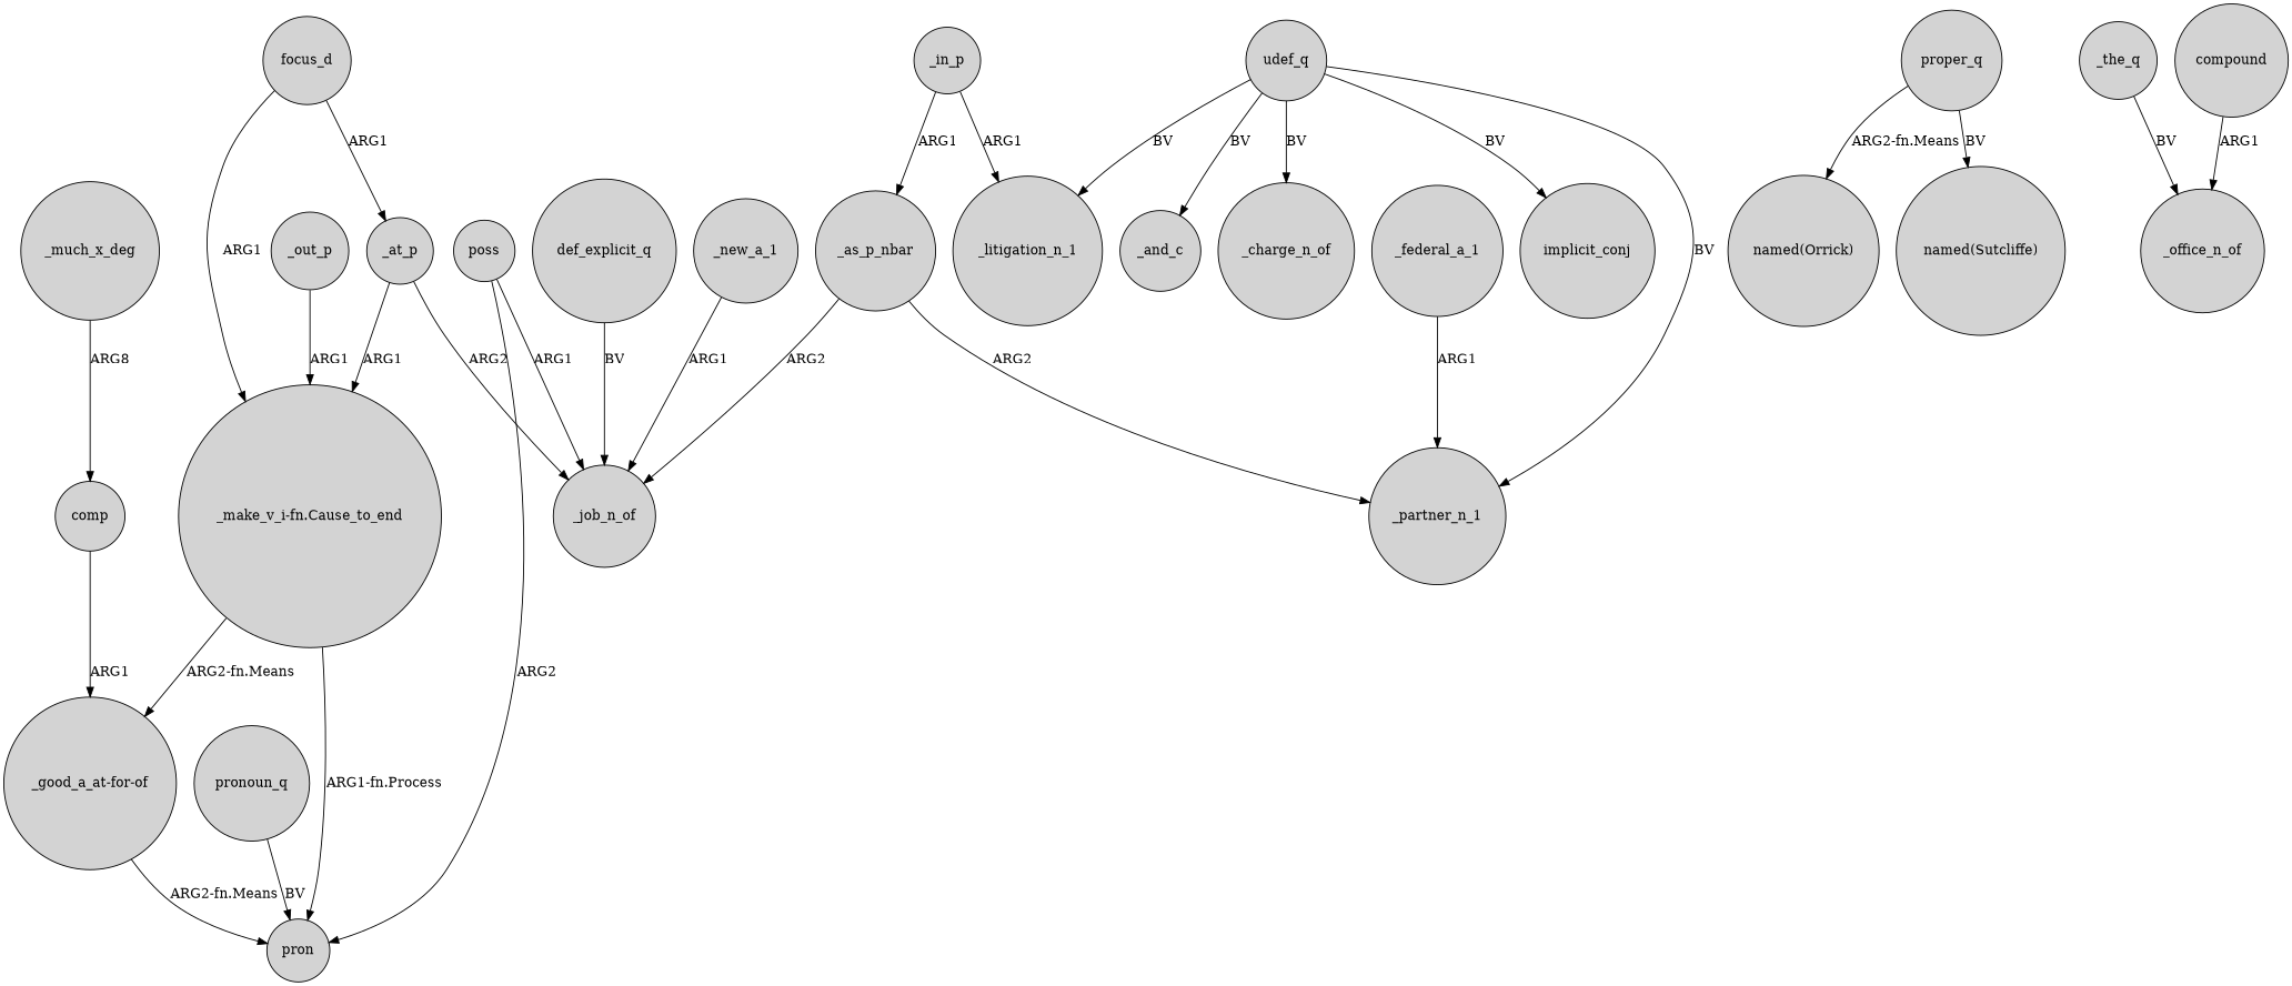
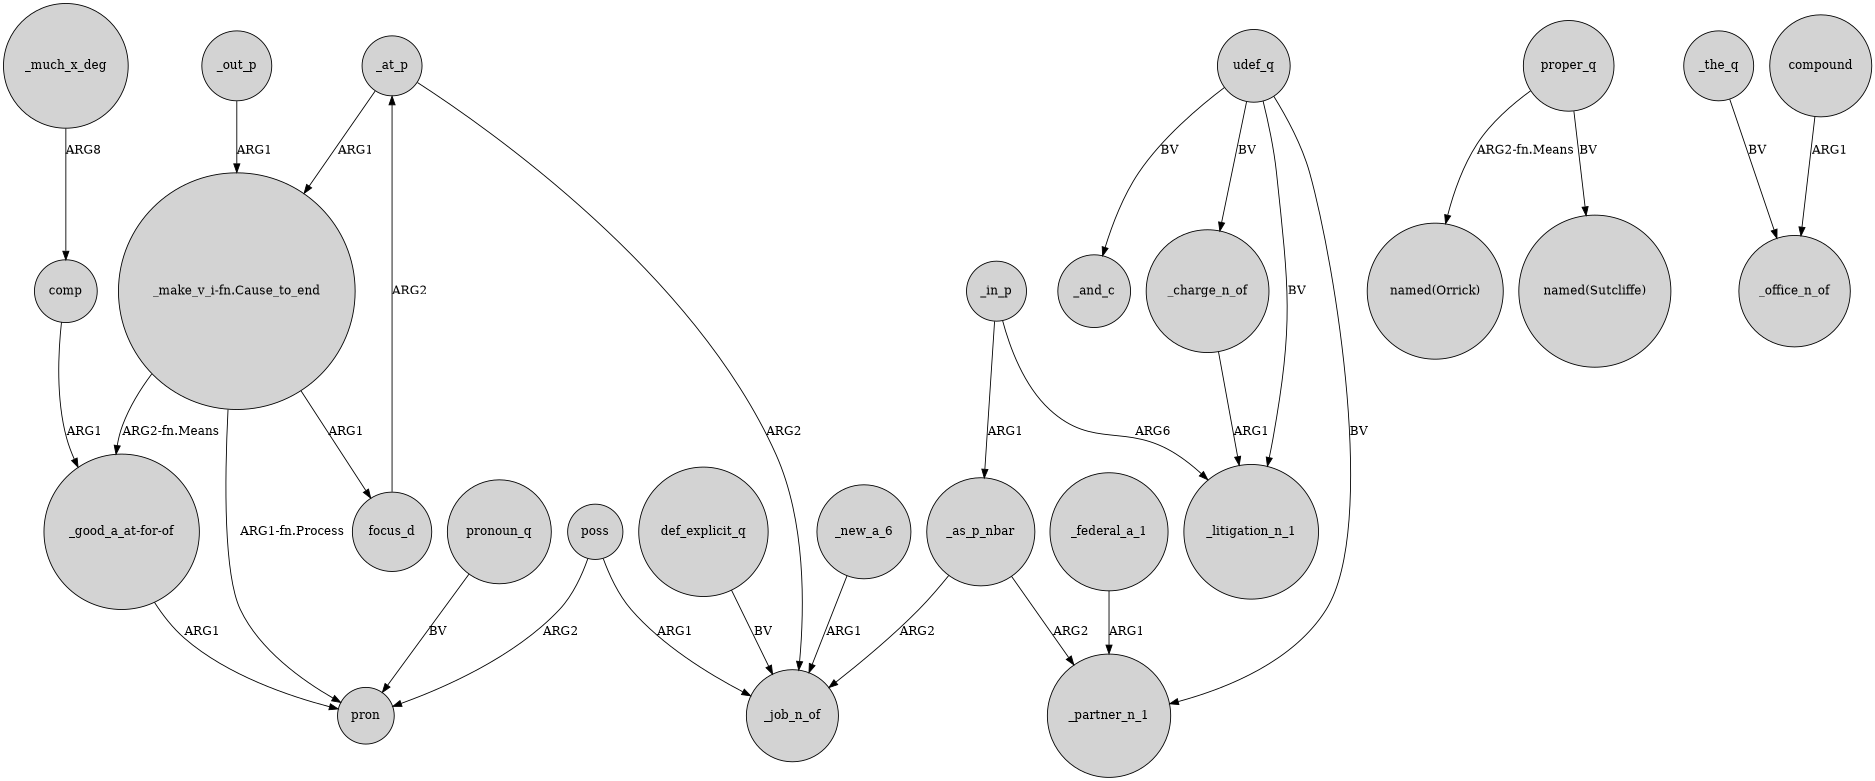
  digraph {
    node [shape=circle style=filled]
    _federal_a_1
    _partner_n_1
    focus_d
    _at_p
    "_make_v_i-fn.Cause_to_end"
    _job_n_of
    "_good_a_at-for-of"
    pron
    def_explicit_q
    proper_q
    "named(Orrick)"
    "named(Sutcliffe)"
    comp
    _as_p_nbar
    _in_p
    _litigation_n_1
    _charge_n_of
    udef_q
-   implicit_conj
    _and_c
    _the_q
    _office_n_of
    _out_p
    poss
    compound
    pronoun_q
    _much_x_deg
-   _new_a_1
+   _new_a_1 [label=_new_a_6]
    _federal_a_1 -> _partner_n_1 [label=ARG1]
-   focus_d -> _at_p [label=ARG1]
-   focus_d -> "_make_v_i-fn.Cause_to_end" [label=ARG1]
+   focus_d -> _at_p [label=ARG2]
+   "_make_v_i-fn.Cause_to_end" -> focus_d [label=ARG1]
    _at_p -> "_make_v_i-fn.Cause_to_end" [label=ARG1]
    _at_p -> _job_n_of [label=ARG2]
    "_make_v_i-fn.Cause_to_end" -> "_good_a_at-for-of" [label="ARG2-fn.Means"]
    "_make_v_i-fn.Cause_to_end" -> pron [label="ARG1-fn.Process"]
-   "_good_a_at-for-of" -> pron [label="ARG2-fn.Means"]
+   "_good_a_at-for-of" -> pron [label=ARG1]
    def_explicit_q -> _job_n_of [label=BV]
    proper_q -> "named(Orrick)" [label="ARG2-fn.Means"]
    proper_q -> "named(Sutcliffe)" [label=BV]
    comp -> "_good_a_at-for-of" [label=ARG1]
    _as_p_nbar -> _partner_n_1 [label=ARG2]
    _as_p_nbar -> _job_n_of [label=ARG2]
    _in_p -> _as_p_nbar [label=ARG1]
-   _in_p -> _litigation_n_1 [label=ARG1]
+   _in_p -> _litigation_n_1 [label=ARG6]
+   _charge_n_of -> _litigation_n_1 [label=ARG1]
    udef_q -> _partner_n_1 [label=BV]
    udef_q -> _litigation_n_1 [label=BV]
    udef_q -> _charge_n_of [label=BV]
-   udef_q -> implicit_conj [label=BV]
    udef_q -> _and_c [label=BV]
    _the_q -> _office_n_of [label=BV]
    _out_p -> "_make_v_i-fn.Cause_to_end" [label=ARG1]
    poss -> _job_n_of [label=ARG1]
    poss -> pron [label=ARG2]
    compound -> _office_n_of [label=ARG1]
    pronoun_q -> pron [label=BV]
    _much_x_deg -> comp [label=ARG8]
    _new_a_1 -> _job_n_of [label=ARG1]
  }
